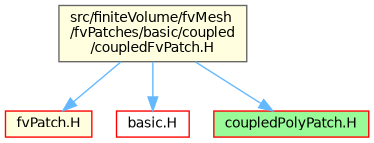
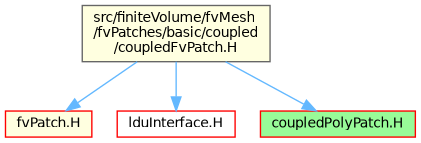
  digraph {
    node [color=red fillcolor=lightyellow fontname=Helvetica fontsize=10 shape=box style=filled]
    edge [color=steelblue1 fontname=Helvetica fontsize=10 labelfontname=Helvetica labelfontsize=10 style=solid]
    n1 [color=gray40 fontcolor=black height=0.2 label="src/finiteVolume/fvMesh\l/fvPatches/basic/coupled\l/coupledFvPatch.H" width=0.4]
    n2 [height=0.2 label="fvPatch.H" width=0.4]
-   n3 [fillcolor=white height=0.2 label="basic.H" width=0.4]
+   n3 [fillcolor=white height=0.2 label="lduInterface.H" width=0.4]
    n4 [fillcolor=palegreen height=0.2 label="coupledPolyPatch.H" width=0.4]
    n1 -> n2
    n1 -> n3
    n1 -> n4
  }
